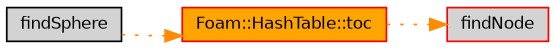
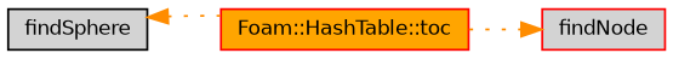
  digraph {
    rankdir=LR
    node [color=red fillcolor=lightgrey fontname=Helvetica fontsize=10 shape=record style=filled]
    edge [color=darkorange fontname=Helvetica fontsize=10 labelfontname=Helvetica labelfontsize=10 style=dotted]
    n1 [color=black fontcolor=black height=0.2 label=findSphere width=0.4]
    n2 [fillcolor=orange height=0.2 label="Foam::HashTable::toc" width=0.4]
    n3 [height=0.2 label=findNode width=0.4]
-   n1 -> n2
+   n2 -> n1
    n2 -> n3
  }
